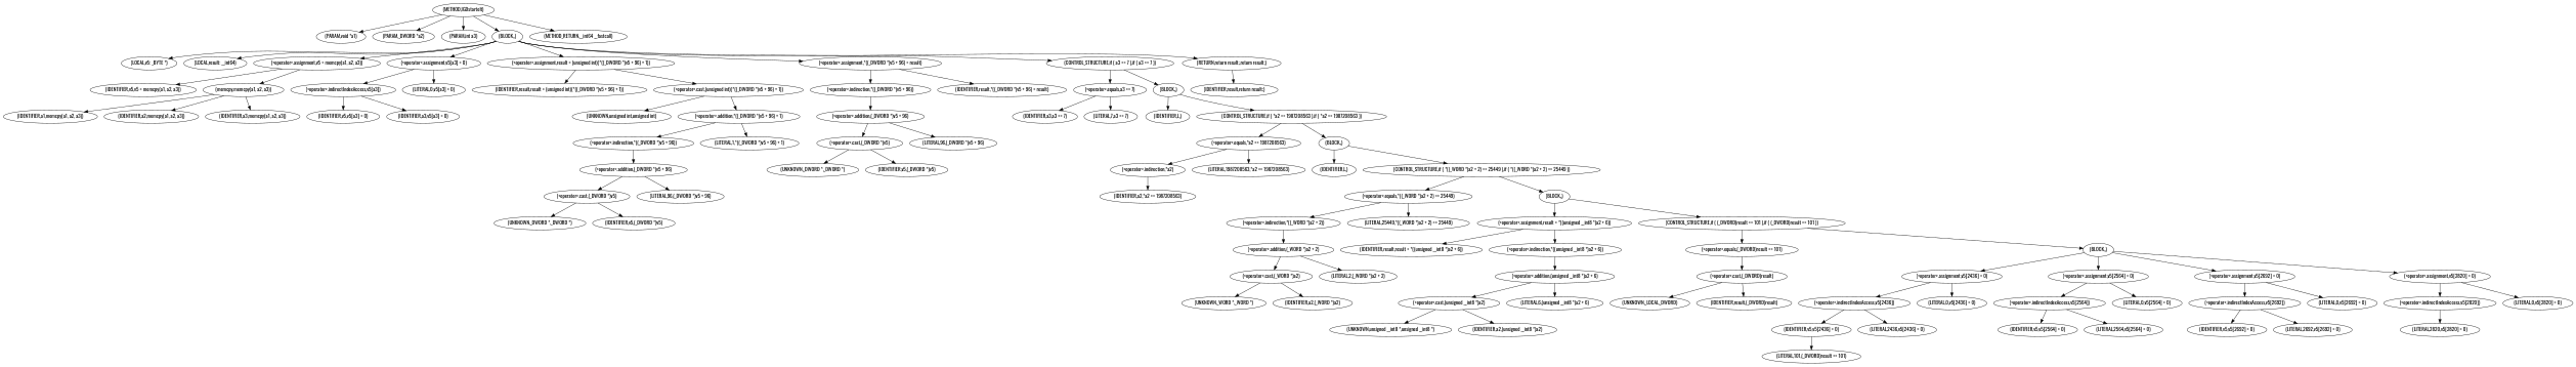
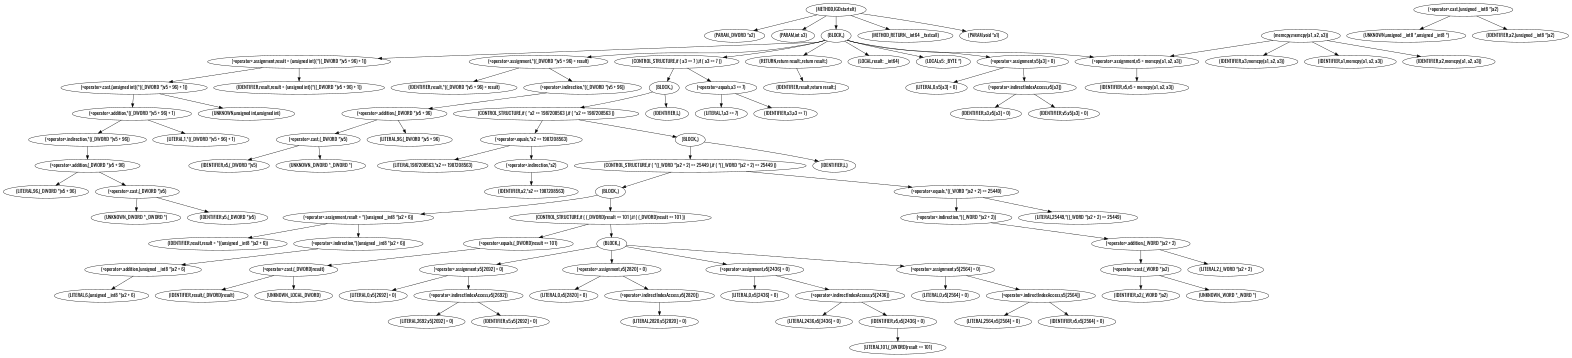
  digraph {
    fontname=Oswald
    node [fontname=Oswald]
    edge [fontname=Oswald]
    n1 [label="(METHOD,IGDstartelt)"]
    n2 [label="(PARAM,void *a1)"]
    n3 [label="(PARAM,_DWORD *a2)"]
    n4 [label="(PARAM,int a3)"]
    n5 [label="(BLOCK,,)"]
    n6 [label="(METHOD_RETURN,__int64 __fastcall)"]
    n7 [label="(LOCAL,v5: _BYTE *)"]
    n8 [label="(LOCAL,result: __int64)"]
    n9 [label="(<operator>.assignment,v5 = memcpy(a1, a2, a3))"]
    n10 [label="(<operator>.assignment,v5[a3] = 0)"]
    n11 [label="(<operator>.assignment,result = (unsigned int)(*((_DWORD *)v5 + 96) + 1))"]
    n12 [label="(<operator>.assignment,*((_DWORD *)v5 + 96) = result)"]
    n13 [label="(CONTROL_STRUCTURE,if ( a3 == 7 ),if ( a3 == 7 ))"]
    n14 [label="(RETURN,return result;,return result;)"]
    n15 [label="(IDENTIFIER,v5,v5 = memcpy(a1, a2, a3))"]
    n16 [label="(memcpy,memcpy(a1, a2, a3))"]
    n17 [label="(<operator>.indirectIndexAccess,v5[a3])"]
    n18 [label="(LITERAL,0,v5[a3] = 0)"]
    n19 [label="(IDENTIFIER,result,result = (unsigned int)(*((_DWORD *)v5 + 96) + 1))"]
    n20 [label="(<operator>.cast,(unsigned int)(*((_DWORD *)v5 + 96) + 1))"]
    n21 [label="(<operator>.indirection,*((_DWORD *)v5 + 96))"]
    n22 [label="(IDENTIFIER,result,*((_DWORD *)v5 + 96) = result)"]
    n23 [label="(<operator>.equals,a3 == 7)"]
    n24 [label="(BLOCK,,)"]
    n25 [label="(IDENTIFIER,result,return result;)"]
    n26 [label="(IDENTIFIER,a1,memcpy(a1, a2, a3))"]
    n27 [label="(IDENTIFIER,a2,memcpy(a1, a2, a3))"]
    n28 [label="(IDENTIFIER,a3,memcpy(a1, a2, a3))"]
    n29 [label="(IDENTIFIER,v5,v5[a3] = 0)"]
    n30 [label="(IDENTIFIER,a3,v5[a3] = 0)"]
    n31 [label="(UNKNOWN,unsigned int,unsigned int)"]
    n32 [label="(<operator>.addition,*((_DWORD *)v5 + 96) + 1)"]
    n33 [label="(<operator>.indirection,*((_DWORD *)v5 + 96))"]
    n34 [label="(LITERAL,1,*((_DWORD *)v5 + 96) + 1)"]
    n35 [label="(<operator>.addition,(_DWORD *)v5 + 96)"]
    n36 [label="(<operator>.cast,(_DWORD *)v5)"]
    n37 [label="(LITERAL,96,(_DWORD *)v5 + 96)"]
    n38 [label="(UNKNOWN,_DWORD *,_DWORD *)"]
    n39 [label="(IDENTIFIER,v5,(_DWORD *)v5)"]
    n40 [label="(<operator>.addition,(_DWORD *)v5 + 96)"]
    n41 [label="(<operator>.cast,(_DWORD *)v5)"]
    n42 [label="(LITERAL,96,(_DWORD *)v5 + 96)"]
    n43 [label="(UNKNOWN,_DWORD *,_DWORD *)"]
    n44 [label="(IDENTIFIER,v5,(_DWORD *)v5)"]
    n45 [label="(IDENTIFIER,a3,a3 == 7)"]
    n46 [label="(LITERAL,7,a3 == 7)"]
    n47 [label="(IDENTIFIER,L,)"]
    n48 [label="(CONTROL_STRUCTURE,if ( *a2 == 1987208563 ),if ( *a2 == 1987208563 ))"]
    n49 [label="(<operator>.equals,*a2 == 1987208563)"]
    n50 [label="(BLOCK,,)"]
    n51 [label="(<operator>.indirection,*a2)"]
    n52 [label="(LITERAL,1987208563,*a2 == 1987208563)"]
    n53 [label="(IDENTIFIER,L,)"]
    n54 [label="(CONTROL_STRUCTURE,if ( *((_WORD *)a2 + 2) == 25449 ),if ( *((_WORD *)a2 + 2) == 25449 ))"]
    n55 [label="(IDENTIFIER,a2,*a2 == 1987208563)"]
    n56 [label="(<operator>.equals,*((_WORD *)a2 + 2) == 25449)"]
    n57 [label="(BLOCK,,)"]
    n58 [label="(<operator>.indirection,*((_WORD *)a2 + 2))"]
    n59 [label="(LITERAL,25449,*((_WORD *)a2 + 2) == 25449)"]
    n60 [label="(<operator>.assignment,result = *((unsigned __int8 *)a2 + 6))"]
    n61 [label="(CONTROL_STRUCTURE,if ( (_DWORD)result == 101 ),if ( (_DWORD)result == 101 ))"]
    n62 [label="(<operator>.addition,(_WORD *)a2 + 2)"]
    n63 [label="(<operator>.cast,(_WORD *)a2)"]
    n64 [label="(LITERAL,2,(_WORD *)a2 + 2)"]
    n65 [label="(UNKNOWN,_WORD *,_WORD *)"]
    n66 [label="(IDENTIFIER,a2,(_WORD *)a2)"]
    n67 [label="(IDENTIFIER,result,result = *((unsigned __int8 *)a2 + 6))"]
    n68 [label="(<operator>.indirection,*((unsigned __int8 *)a2 + 6))"]
    n69 [label="(<operator>.equals,(_DWORD)result == 101)"]
    n70 [label="(BLOCK,,)"]
    n71 [label="(<operator>.addition,(unsigned __int8 *)a2 + 6)"]
    n72 [label="(<operator>.cast,(unsigned __int8 *)a2)"]
    n73 [label="(LITERAL,6,(unsigned __int8 *)a2 + 6)"]
    n74 [label="(UNKNOWN,unsigned __int8 *,unsigned __int8 *)"]
    n75 [label="(IDENTIFIER,a2,(unsigned __int8 *)a2)"]
    n76 [label="(<operator>.cast,(_DWORD)result)"]
    n77 [label="(<operator>.assignment,v5[2436] = 0)"]
    n78 [label="(<operator>.assignment,v5[2564] = 0)"]
    n79 [label="(<operator>.assignment,v5[2692] = 0)"]
    n80 [label="(<operator>.assignment,v5[2820] = 0)"]
    n81 [label="(UNKNOWN,_LOCAL,_DWORD)"]
    n82 [label="(IDENTIFIER,result,(_DWORD)result)"]
    n83 [label="(LITERAL,101,(_DWORD)result == 101)"]
    n84 [label="(<operator>.indirectIndexAccess,v5[2436])"]
    n85 [label="(LITERAL,0,v5[2436] = 0)"]
    n86 [label="(<operator>.indirectIndexAccess,v5[2564])"]
    n87 [label="(LITERAL,0,v5[2564] = 0)"]
    n88 [label="(<operator>.indirectIndexAccess,v5[2692])"]
    n89 [label="(LITERAL,0,v5[2692] = 0)"]
    n90 [label="(<operator>.indirectIndexAccess,v5[2820])"]
    n91 [label="(LITERAL,0,v5[2820] = 0)"]
    n92 [label="(IDENTIFIER,v5,v5[2436] = 0)"]
    n93 [label="(LITERAL,2436,v5[2436] = 0)"]
    n94 [label="(IDENTIFIER,v5,v5[2564] = 0)"]
    n95 [label="(LITERAL,2564,v5[2564] = 0)"]
    n96 [label="(IDENTIFIER,v5,v5[2692] = 0)"]
    n97 [label="(LITERAL,2692,v5[2692] = 0)"]
    n98 [label="(LITERAL,2820,v5[2820] = 0)"]
    n1 -> n2
    n1 -> n3
    n1 -> n4
    n1 -> n5
    n1 -> n6
    n5 -> n7
    n5 -> n8
    n5 -> n9
    n5 -> n10
    n5 -> n11
    n5 -> n12
    n5 -> n13
    n5 -> n14
    n9 -> n15
-   n9 -> n16
+   n16 -> n9
    n10 -> n17
    n10 -> n18
    n11 -> n19
    n11 -> n20
    n12 -> n21
    n12 -> n22
    n13 -> n23
    n13 -> n24
    n14 -> n25
    n16 -> n26
    n16 -> n27
    n16 -> n28
    n17 -> n29
    n17 -> n30
    n20 -> n31
    n20 -> n32
    n21 -> n40
    n23 -> n45
    n23 -> n46
    n24 -> n47
    n24 -> n48
    n32 -> n33
    n32 -> n34
    n33 -> n35
    n35 -> n36
    n35 -> n37
    n36 -> n38
    n36 -> n39
    n40 -> n41
    n40 -> n42
    n41 -> n43
    n41 -> n44
    n48 -> n49
    n48 -> n50
    n49 -> n51
    n49 -> n52
    n50 -> n53
    n50 -> n54
    n51 -> n55
    n54 -> n56
    n54 -> n57
    n56 -> n58
    n56 -> n59
    n57 -> n60
    n57 -> n61
    n58 -> n62
    n60 -> n67
    n60 -> n68
    n61 -> n69
    n61 -> n70
    n62 -> n63
    n62 -> n64
    n63 -> n65
    n63 -> n66
    n68 -> n71
    n69 -> n76
    n70 -> n77
    n70 -> n78
    n70 -> n79
    n70 -> n80
-   n71 -> n72
    n71 -> n73
    n72 -> n74
    n72 -> n75
    n76 -> n81
    n76 -> n82
    n77 -> n84
    n77 -> n85
    n78 -> n86
    n78 -> n87
    n79 -> n88
    n79 -> n89
    n80 -> n90
    n80 -> n91
    n84 -> n92
    n84 -> n93
    n86 -> n94
    n86 -> n95
    n88 -> n96
    n88 -> n97
    n90 -> n98
    n92 -> n83
  }
